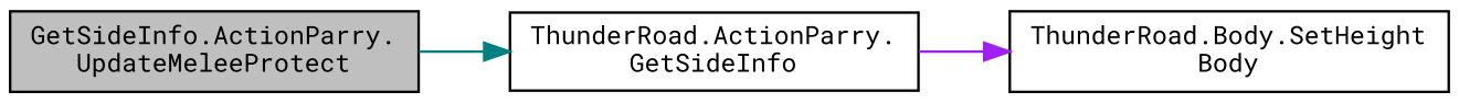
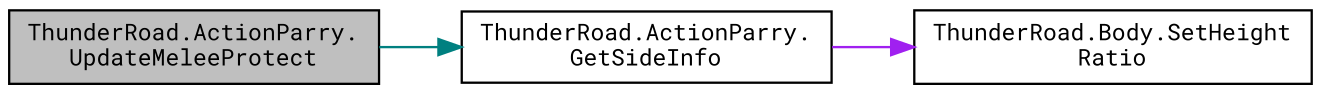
  digraph {
    fontname="Roboto Mono"
    rankdir=LR
    node [color=black fillcolor=white fontname="Roboto Mono" fontsize=10 shape=record style=filled]
    edge [fontname="Roboto Mono" fontsize=10 labelfontname=Helvetica labelfontsize=10 style=solid]
-   n1 [fillcolor=grey75 fontcolor=black height=0.2 label="GetSideInfo.ActionParry.\lUpdateMeleeProtect" width=0.4]
+   n1 [fillcolor=grey75 fontcolor=black height=0.2 label="ThunderRoad.ActionParry.\lUpdateMeleeProtect" width=0.4]
    n2 [height=0.2 label="ThunderRoad.ActionParry.\lGetSideInfo" width=0.4]
-   n3 [height=0.2 label="ThunderRoad.Body.SetHeight\lBody" width=0.4]
+   n3 [height=0.2 label="ThunderRoad.Body.SetHeight\lRatio" width=0.4]
    n1 -> n2 [color=teal]
    n2 -> n3 [color=purple]
  }
